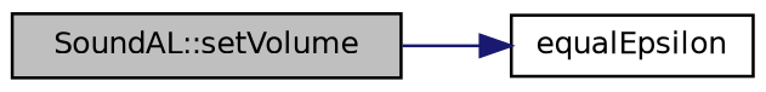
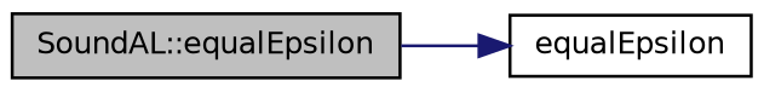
  digraph {
    rankdir=LR
    node [color=black fontname=Helvetica fontsize=10 shape=record style=filled]
-   n1 [fillcolor=grey75 fontcolor=black height=0.2 label="SoundAL::setVolume" width=0.4]
+   n1 [fillcolor=grey75 fontcolor=black height=0.2 label="SoundAL::equalEpsilon" width=0.4]
    n2 [fillcolor=white height=0.2 label=equalEpsilon width=0.4]
    n1 -> n2 [color=midnightblue fontname=Helvetica fontsize=10 labelfontname=Helvetica labelfontsize=10 style=solid]
  }
